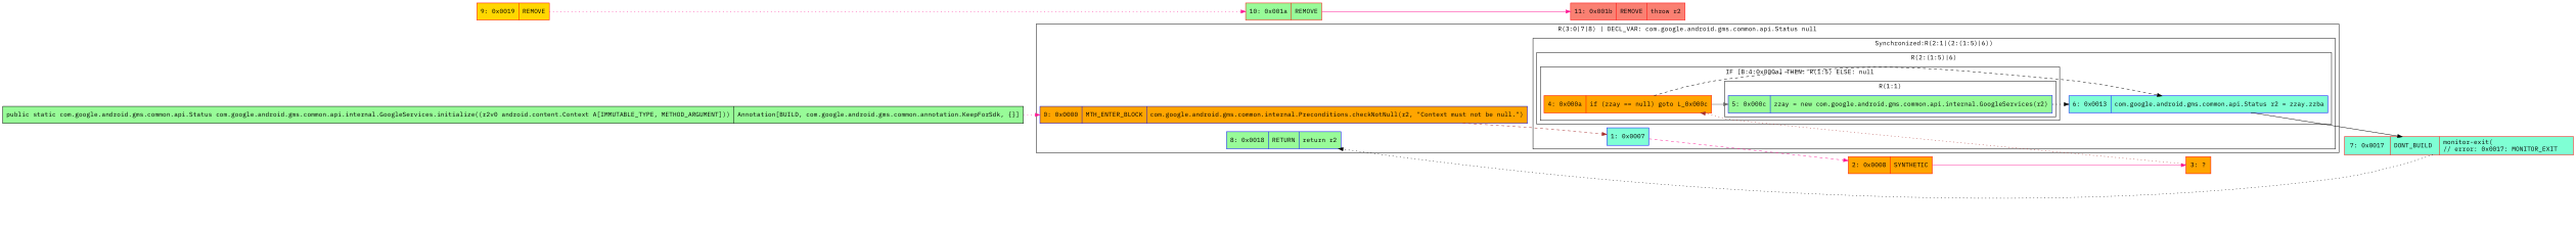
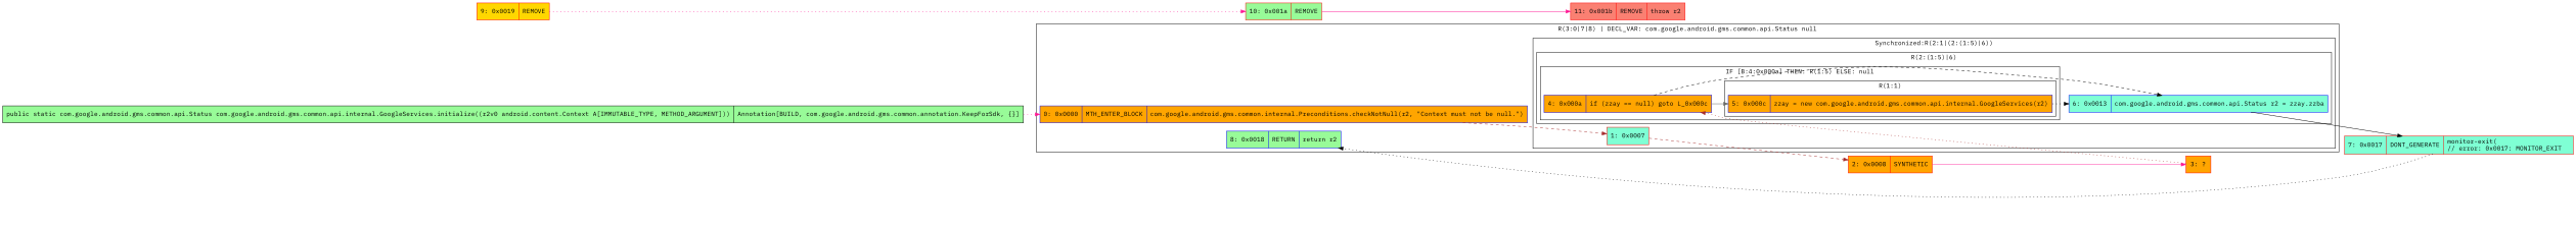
  digraph {
    fontname="IBM Plex Mono"
    rankdir=LR
    node [color=blue fillcolor=palegreen fontname="IBM Plex Mono" shape=record style=filled]
    edge [color=deeppink fontname="IBM Plex Mono" style=dotted]
-   n1 [label="{5\:\ 0x000c|zzay = new com.google.android.gms.common.api.internal.GoogleServices(r2)\l}"]
-   n2 [color=red fillcolor=orange label="{4\:\ 0x000a|if (zzay == null) goto L_0x000c\l}"]
+   n1 [fillcolor=orange label="{5\:\ 0x000c|zzay = new com.google.android.gms.common.api.internal.GoogleServices(r2)\l}"]
+   n2 [fillcolor=orange label="{4\:\ 0x000a|if (zzay == null) goto L_0x000c\l}"]
    n3 [fillcolor=aquamarine label="{6\:\ 0x0013|com.google.android.gms.common.api.Status r2 = zzay.zzba\l}"]
-   n4 [fillcolor=aquamarine label="{1\:\ 0x0007}"]
+   n4 [color=red fillcolor=aquamarine label="{1\:\ 0x0007}"]
    n5 [fillcolor=orange label="{0\:\ 0x0000|MTH_ENTER_BLOCK\l|com.google.android.gms.common.internal.Preconditions.checkNotNull(r2, \"Context must not be null.\")\l}"]
    n6 [label="{8\:\ 0x0018|RETURN\l|return r2\l}"]
-   n7 [color=red fillcolor=aquamarine label="{7\:\ 0x0017|DONT_BUILD\l|monitor\-exit(\l\/\/ error: 0x0017: MONITOR_EXIT  \l}"]
+   n7 [color=red fillcolor=aquamarine label="{7\:\ 0x0017|DONT_GENERATE\l|monitor\-exit(\l\/\/ error: 0x0017: MONITOR_EXIT  \l}"]
    n8 [color=red fillcolor=orange label="{2\:\ 0x0008|SYNTHETIC\l}"]
    n9 [color=red fillcolor=orange label="{3\:\ ?}"]
    n10 [color=red fillcolor=gold label="{9\:\ 0x0019|REMOVE\l}"]
    n11 [color=red label="{10\:\ 0x001a|REMOVE\l}"]
    n12 [color=red fillcolor=salmon label="{11\:\ 0x001b|REMOVE\l|throw r2\l}"]
    n13 [label="{public static com.google.android.gms.common.api.Status com.google.android.gms.common.api.internal.GoogleServices.initialize((r2v0 android.content.Context A[IMMUTABLE_TYPE, METHOD_ARGUMENT]))  | Annotation[BUILD, com.google.android.gms.common.annotation.KeepForSdk, \{\}]\l}" color=""]
    subgraph cluster_1 {
      label="R(3:0|7|8) | DECL_VAR: com.google.android.gms.common.api.Status null\l"
      n5
      n6
      subgraph cluster_2 {
        label="Synchronized:R(2:1|(2:(1:5)|6))"
        n4
        subgraph cluster_3 {
          label="R(2:(1:5)|6)"
          n3
          subgraph cluster_4 {
            label="IF [B:4:0x000a] THEN: R(1:5) ELSE: null"
            n2
            subgraph cluster_5 {
              label="R(1:1)"
              n1
            }
          }
        }
      }
    }
    n1 -> n3 [color=black]
    n2 -> n1 [color=gray40 style=solid]
    n2 -> n3 [color=black style=dashed]
    n3 -> n7 [color=black style=solid]
-   n4 -> n8 [style=dashed]
+   n4 -> n8 [color=brown style=dashed]
    n5 -> n4 [color=brown style=dashed]
    n7 -> n6 [color=black]
    n8 -> n9 [style=solid]
    n9 -> n2 [color=brown]
    n10 -> n11
    n11 -> n12 [style=solid]
    n13 -> n5
  }
